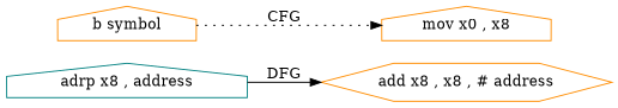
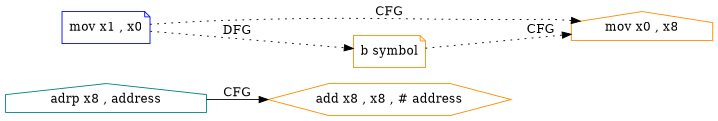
  digraph {
    rankdir=LR
    node [color=darkorange shape=house]
    edge [style=dotted]
    n1 [color=teal label="adrp x8 , address"]
    n2 [label="add x8 , x8 , # address" shape=hexagon]
+   n3 [color=blue label="mov x1 , x0" shape=note]
    n4 [label="mov x0 , x8"]
-   n5 [label="b symbol"]
-   n1 -> n2 [label=DFG style=solid]
+   n5 [label="b symbol" shape=note]
+   n1 -> n2 [label=CFG style=solid]
+   n3 -> n4 [label=CFG]
+   n3 -> n5 [label=DFG]
    n5 -> n4 [label=CFG]
  }
